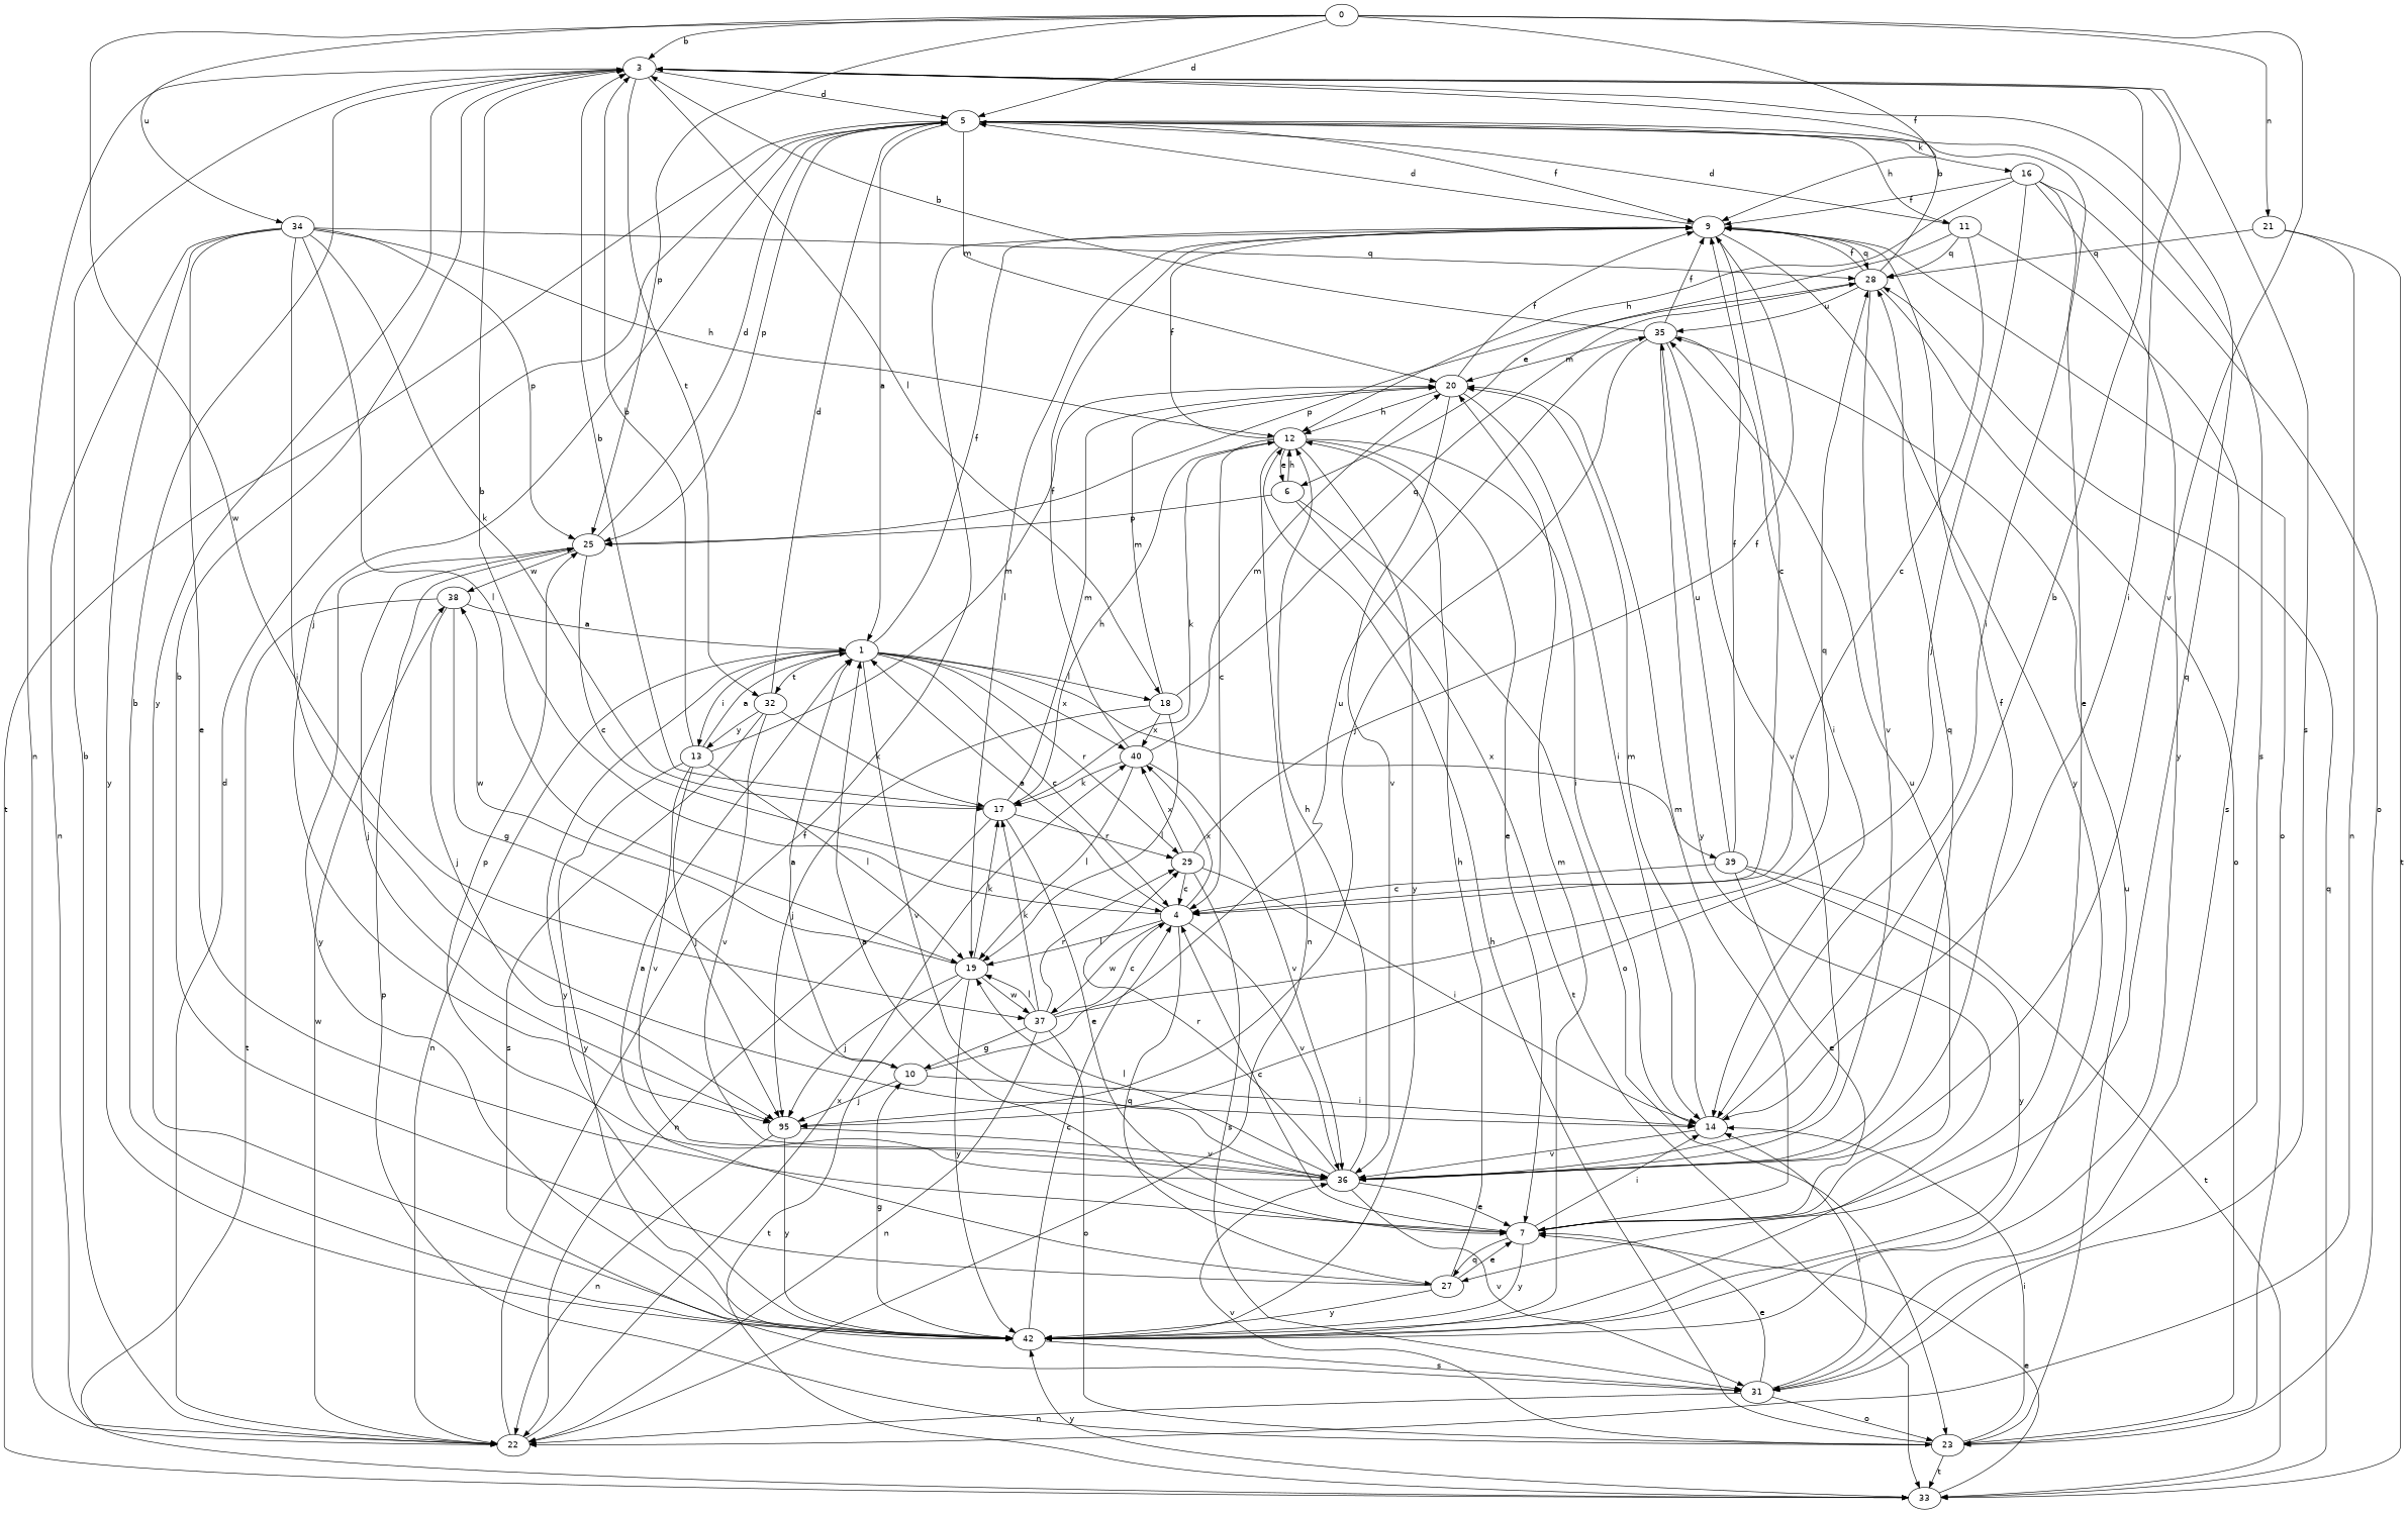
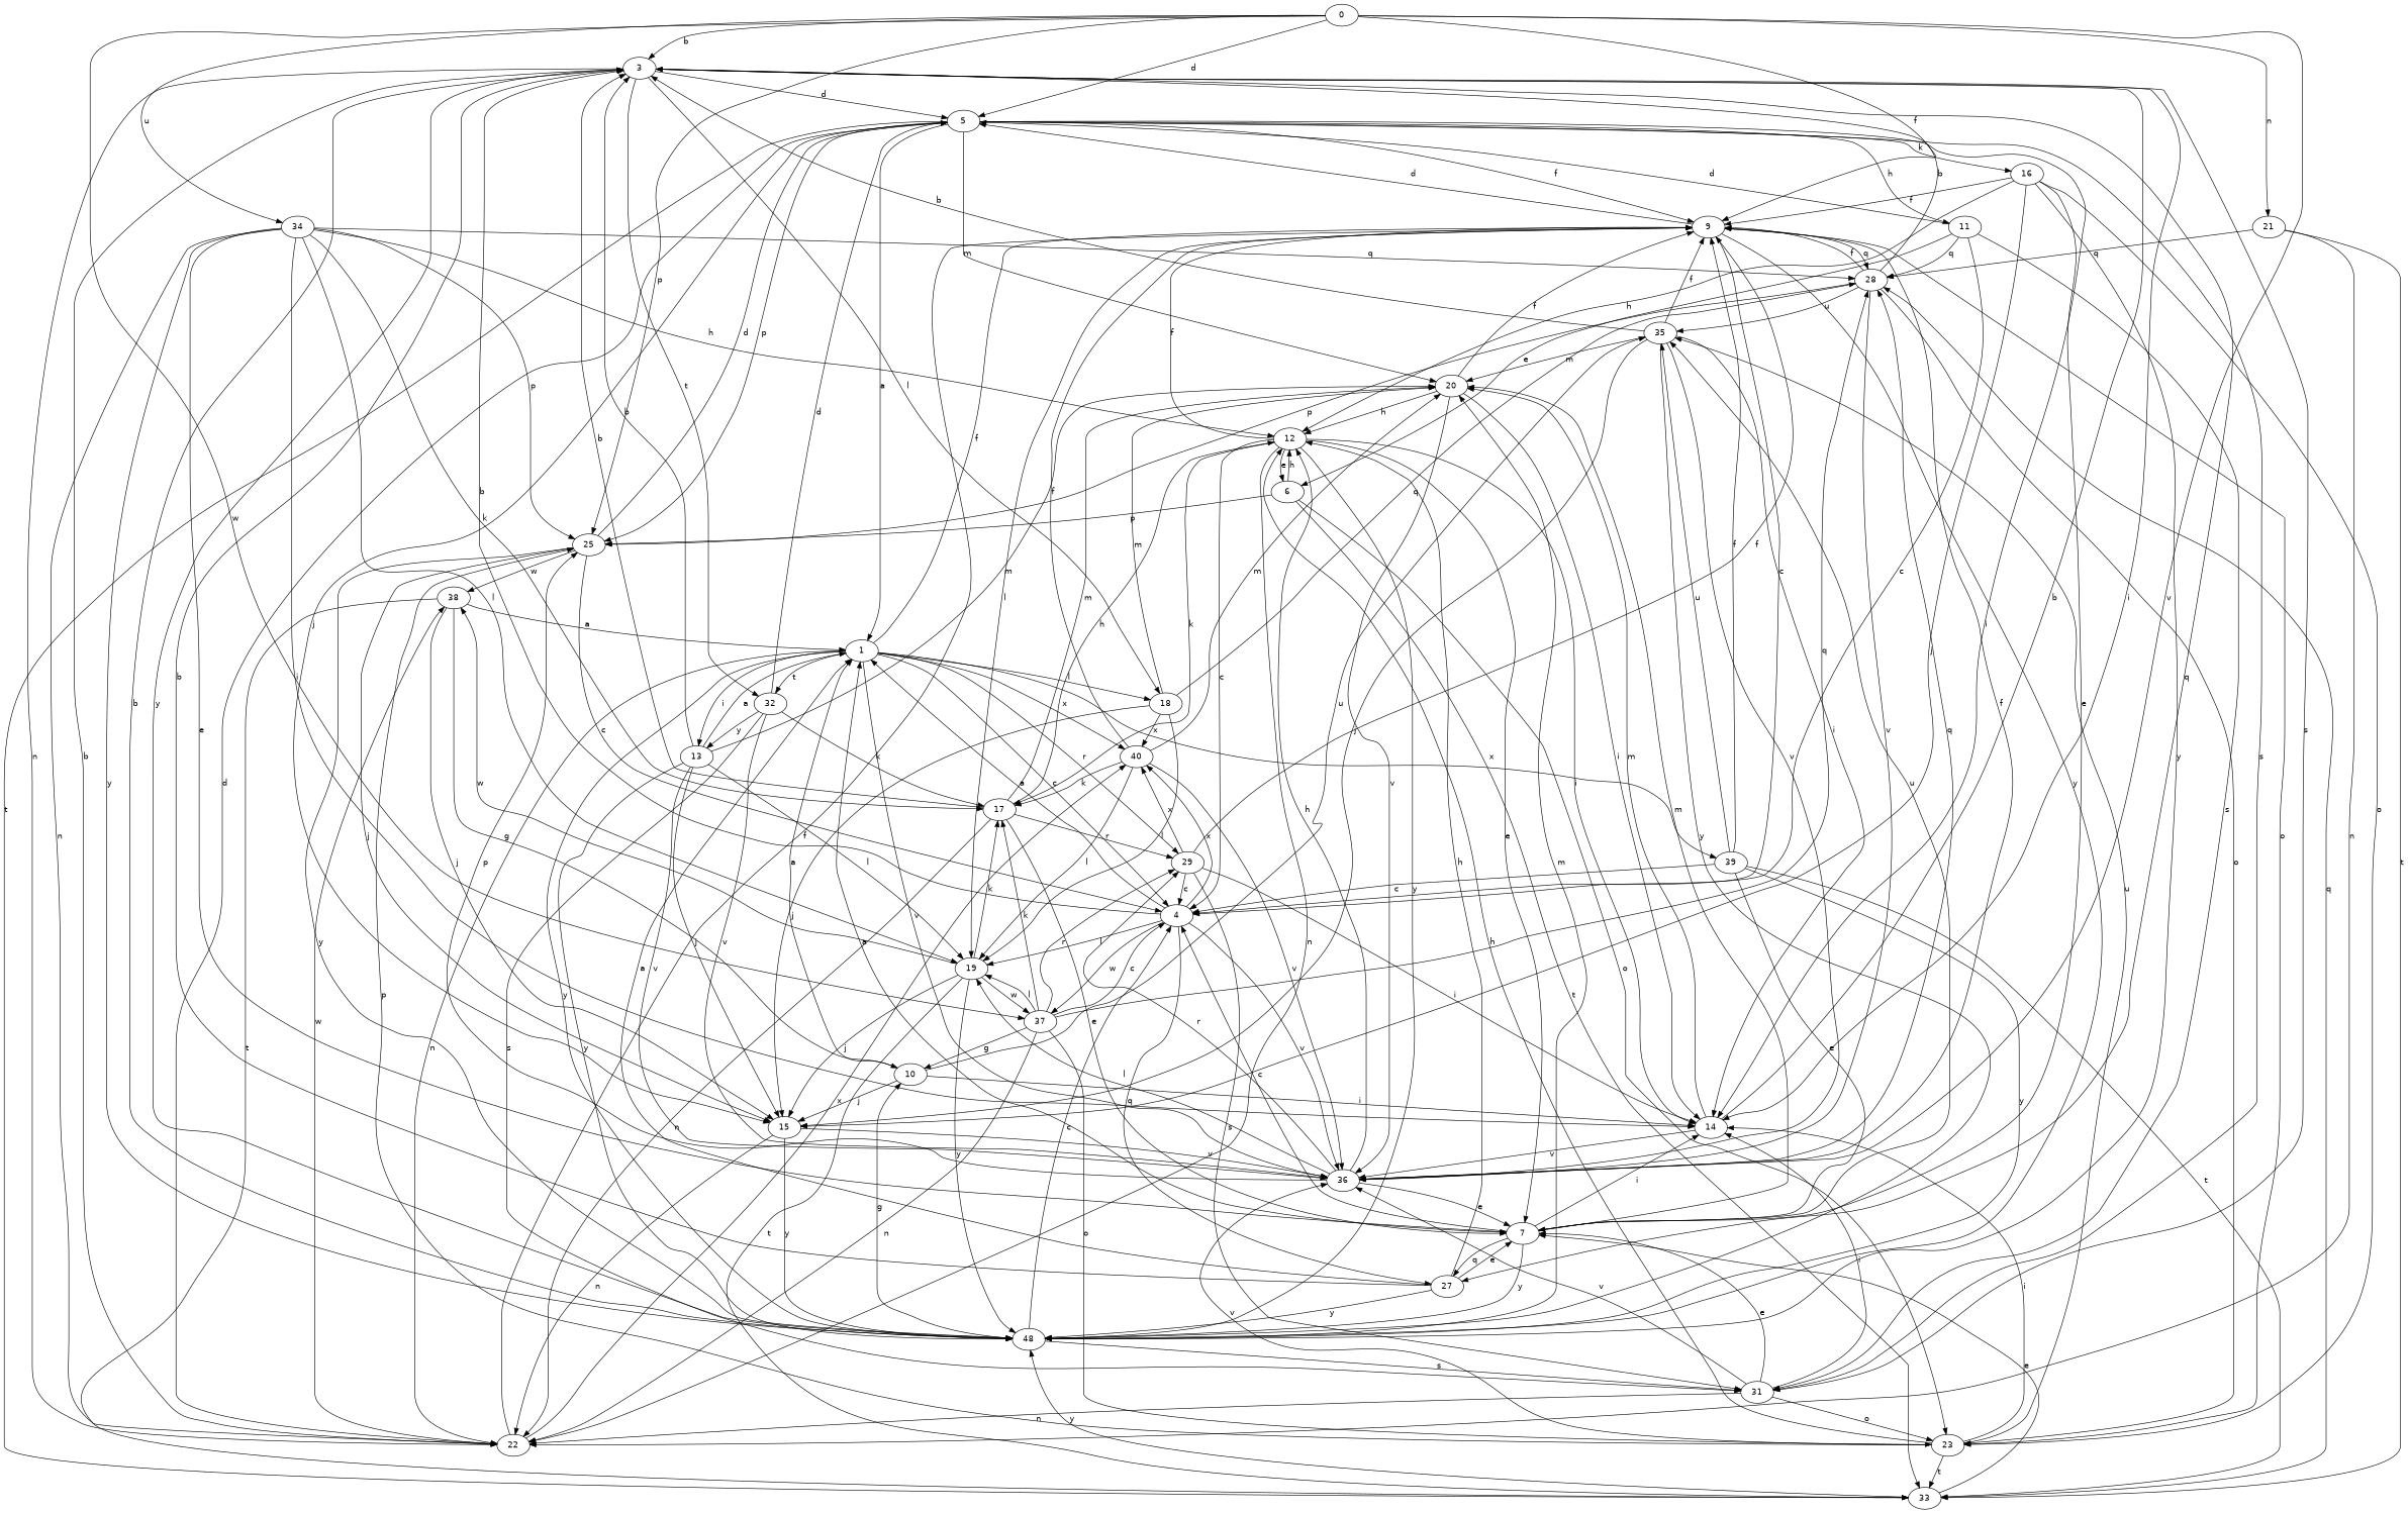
  strict digraph {
    fontname="DejaVu Sans"
    node [fontname="DejaVu Sans"]
    edge [fontname="DejaVu Sans"]
    0
    3
    5
    9
    21
    25
    34
    36
    37
    18
    22
    32
-   42
+   42 [label=48]
    14
    27
    31
    1
    11
-   15 [label=95]
+   15
    16
    20
    33
    4
    19
    23
    28
    38
    12
    7
    17
    29
    10
    13
    39
    40
    35
    6
    0 -> 3 [label=b]
    0 -> 5 [label=d]
    0 -> 9 [label=f]
    0 -> 21 [label=n]
    0 -> 25 [label=p]
    0 -> 34 [label=u]
    0 -> 36 [label=v]
    0 -> 37 [label=w]
    3 -> 5 [label=d]
    3 -> 18 [label=l]
    3 -> 22 [label=n]
    3 -> 32 [label=t]
    3 -> 42 [label=y]
    3 -> 14 [label=i]
    3 -> 27 [label=q]
    3 -> 31 [label=s]
    5 -> 9 [label=f]
    5 -> 25 [label=p]
    5 -> 14 [label=i]
    5 -> 31 [label=s]
    5 -> 1 [label=a]
    5 -> 11 [label=h]
    5 -> 15 [label=j]
    5 -> 16 [label=k]
    5 -> 20 [label=m]
    5 -> 33 [label=t]
    9 -> 5 [label=d]
    9 -> 42 [label=y]
    9 -> 4 [label=c]
    9 -> 19 [label=l]
    9 -> 23 [label=o]
    9 -> 28 [label=q]
    21 -> 22 [label=n]
    21 -> 33 [label=t]
    21 -> 28 [label=q]
    25 -> 5 [label=d]
    25 -> 42 [label=y]
    25 -> 15 [label=j]
    25 -> 4 [label=c]
    25 -> 38 [label=w]
    34 -> 25 [label=p]
    34 -> 22 [label=n]
    34 -> 42 [label=y]
    34 -> 14 [label=i]
    34 -> 19 [label=l]
    34 -> 28 [label=q]
    34 -> 12 [label=h]
    34 -> 7 [label=e]
    34 -> 17 [label=k]
    36 -> 9 [label=f]
    36 -> 25 [label=p]
    36 -> 19 [label=l]
    36 -> 28 [label=q]
    36 -> 12 [label=h]
    36 -> 7 [label=e]
    36 -> 29 [label=r]
    37 -> 22 [label=n]
    37 -> 4 [label=c]
    37 -> 19 [label=l]
    37 -> 23 [label=o]
    37 -> 28 [label=q]
    37 -> 17 [label=k]
    37 -> 29 [label=r]
    37 -> 10 [label=g]
    18 -> 15 [label=j]
    18 -> 20 [label=m]
    18 -> 19 [label=l]
    18 -> 28 [label=q]
    18 -> 40 [label=x]
    22 -> 3 [label=b]
    22 -> 5 [label=d]
    22 -> 9 [label=f]
    22 -> 38 [label=w]
    22 -> 40 [label=x]
    32 -> 5 [label=d]
    32 -> 36 [label=v]
    32 -> 31 [label=s]
    32 -> 17 [label=k]
    32 -> 13 [label=y]
    42 -> 3 [label=b]
    42 -> 31 [label=s]
    42 -> 20 [label=m]
    42 -> 4 [label=c]
    42 -> 10 [label=g]
    14 -> 3 [label=b]
    14 -> 36 [label=v]
    14 -> 20 [label=m]
    27 -> 3 [label=b]
    27 -> 42 [label=y]
    27 -> 1 [label=a]
    27 -> 12 [label=h]
    27 -> 7 [label=e]
-   36 -> 31 [label=v]
+   31 -> 36 [label=v]
    31 -> 22 [label=n]
    31 -> 14 [label=i]
    31 -> 23 [label=o]
    31 -> 7 [label=e]
    1 -> 9 [label=f]
    1 -> 36 [label=v]
    1 -> 18 [label=l]
    1 -> 22 [label=n]
    1 -> 32 [label=t]
    1 -> 42 [label=y]
    1 -> 4 [label=c]
    1 -> 29 [label=r]
    1 -> 13 [label=i]
    1 -> 39 [label=x]
    1 -> 40 [label=x]
    11 -> 5 [label=d]
    11 -> 31 [label=s]
    11 -> 4 [label=c]
    11 -> 28 [label=q]
    11 -> 6 [label=e]
    15 -> 36 [label=v]
    15 -> 22 [label=n]
    15 -> 42 [label=y]
    16 -> 9 [label=f]
    16 -> 42 [label=y]
    16 -> 15 [label=j]
    16 -> 23 [label=o]
    16 -> 12 [label=h]
    16 -> 7 [label=e]
    20 -> 9 [label=f]
    20 -> 36 [label=v]
    20 -> 14 [label=i]
    20 -> 12 [label=h]
    33 -> 42 [label=y]
    33 -> 28 [label=q]
    33 -> 7 [label=e]
    4 -> 3 [label=b]
    4 -> 36 [label=v]
    4 -> 37 [label=w]
    4 -> 27 [label=q]
    4 -> 1 [label=a]
    4 -> 19 [label=l]
    4 -> 40 [label=x]
    19 -> 37 [label=w]
    19 -> 42 [label=y]
    19 -> 15 [label=j]
    19 -> 33 [label=t]
    19 -> 38 [label=w]
    19 -> 17 [label=k]
    23 -> 25 [label=p]
    23 -> 36 [label=v]
    23 -> 14 [label=i]
    23 -> 33 [label=t]
    23 -> 12 [label=h]
    23 -> 35 [label=u]
    28 -> 3 [label=b]
    28 -> 9 [label=f]
    28 -> 25 [label=p]
    28 -> 36 [label=v]
    28 -> 23 [label=o]
    28 -> 35 [label=u]
    38 -> 1 [label=a]
    38 -> 15 [label=j]
    38 -> 33 [label=t]
    38 -> 10 [label=g]
    12 -> 9 [label=f]
    12 -> 22 [label=n]
    12 -> 42 [label=y]
    12 -> 14 [label=i]
    12 -> 4 [label=c]
    12 -> 7 [label=e]
    12 -> 17 [label=k]
    12 -> 6 [label=e]
    7 -> 42 [label=y]
    7 -> 14 [label=i]
    7 -> 27 [label=q]
    7 -> 1 [label=a]
    7 -> 20 [label=m]
    7 -> 4 [label=c]
    7 -> 35 [label=u]
    17 -> 3 [label=b]
    17 -> 22 [label=n]
    17 -> 20 [label=m]
    17 -> 12 [label=h]
    17 -> 7 [label=e]
    17 -> 29 [label=r]
    29 -> 9 [label=f]
    29 -> 14 [label=i]
    29 -> 31 [label=s]
    29 -> 4 [label=c]
    29 -> 40 [label=x]
    10 -> 14 [label=i]
    10 -> 1 [label=a]
    10 -> 15 [label=j]
    10 -> 35 [label=u]
    13 -> 3 [label=b]
    13 -> 36 [label=v]
    13 -> 42 [label=y]
    13 -> 1 [label=a]
    13 -> 15 [label=j]
    13 -> 20 [label=m]
    13 -> 19 [label=l]
    39 -> 9 [label=f]
    39 -> 42 [label=y]
    39 -> 33 [label=t]
    39 -> 4 [label=c]
    39 -> 7 [label=e]
    39 -> 35 [label=u]
    40 -> 9 [label=f]
    40 -> 36 [label=v]
    40 -> 20 [label=m]
    40 -> 19 [label=l]
    40 -> 17 [label=k]
    35 -> 3 [label=b]
    35 -> 9 [label=f]
    35 -> 36 [label=v]
    35 -> 42 [label=y]
    35 -> 14 [label=i]
    35 -> 15 [label=j]
    35 -> 20 [label=m]
    6 -> 25 [label=p]
    6 -> 33 [label=t]
    6 -> 23 [label=o]
    6 -> 12 [label=h]
  }
